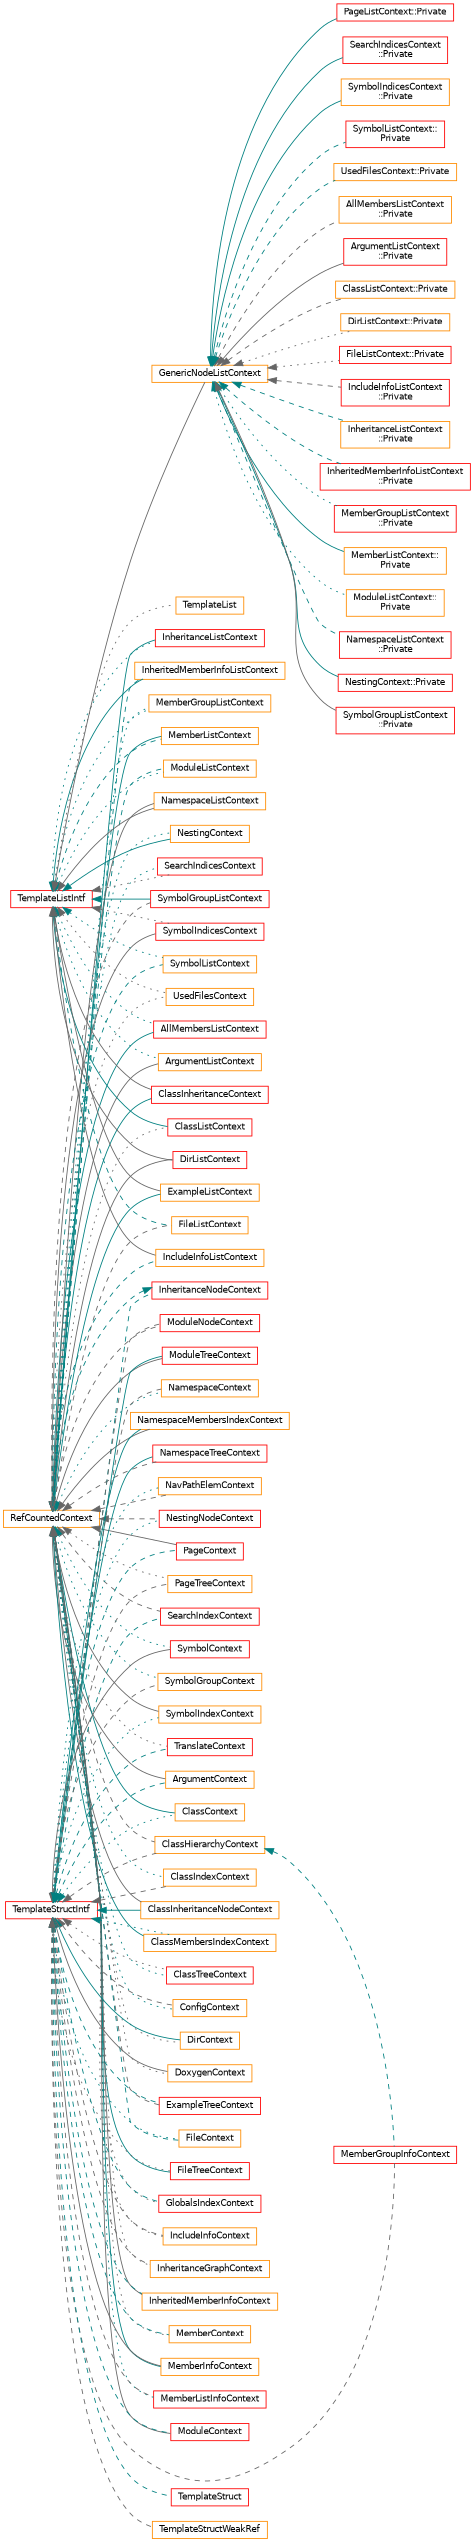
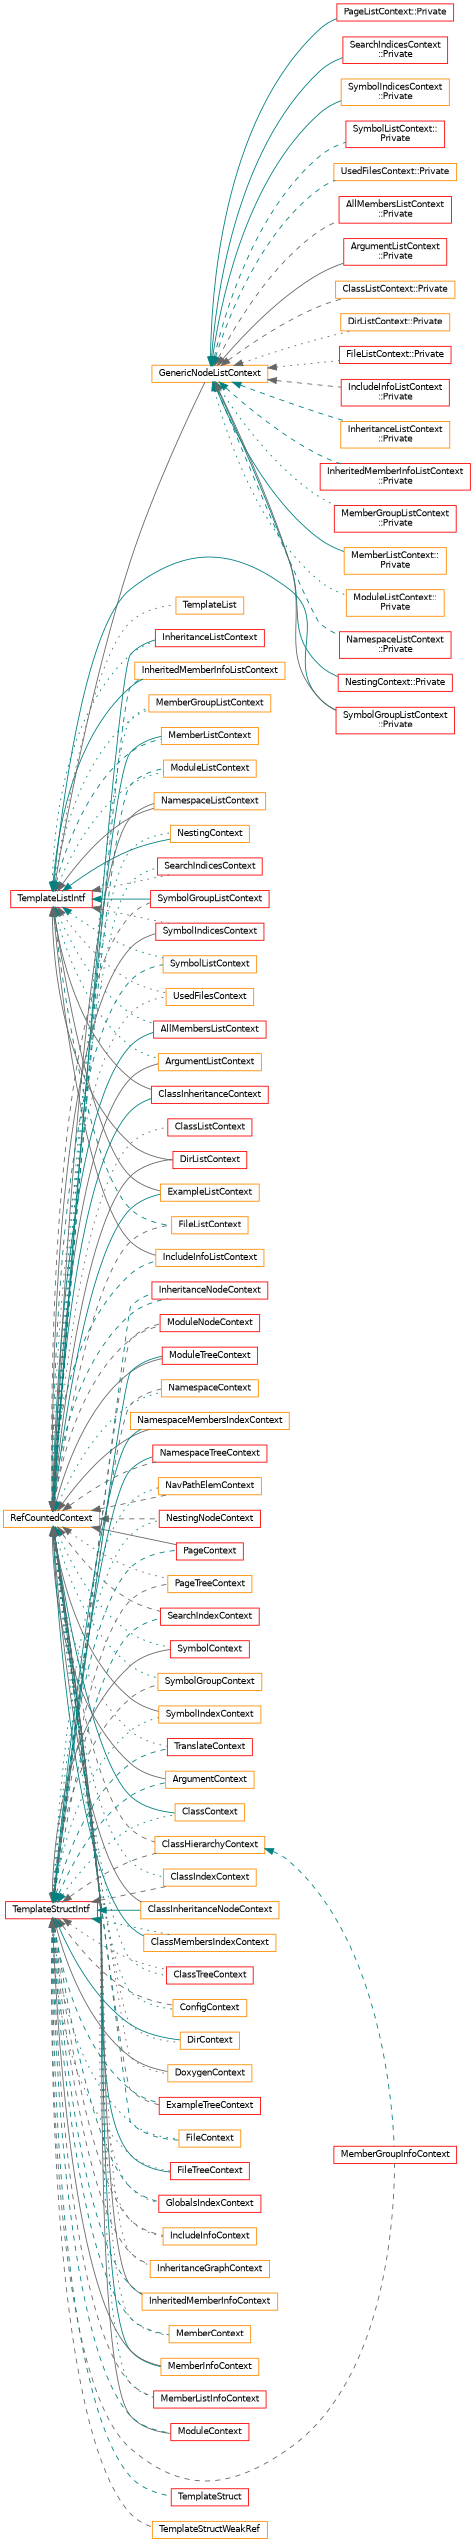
  digraph {
    rankdir=LR
    node [color=darkorange fillcolor=white fontname=Helvetica fontsize=10 shape=record style=filled]
    edge [color=teal dir=back fontname=Helvetica fontsize=10 labelfontname=Helvetica labelfontsize=10 style=dashed]
    n1 [height=0.2 label=RefCountedContext width=0.4]
    n2 [color=red height=0.2 label=AllMembersListContext width=0.4]
    n3 [height=0.2 label=ArgumentContext width=0.4]
    n4 [height=0.2 label=ArgumentListContext width=0.4]
    n5 [height=0.2 label=ClassContext width=0.4]
    n6 [height=0.2 label=ClassHierarchyContext width=0.4]
    n7 [height=0.2 label=ClassIndexContext width=0.4]
    n8 [color=red height=0.2 label=ClassInheritanceContext width=0.4]
    n9 [height=0.2 label=ClassInheritanceNodeContext width=0.4]
    n10 [color=red height=0.2 label=ClassListContext width=0.4]
    n11 [height=0.2 label=ClassMembersIndexContext width=0.4]
    n12 [color=red height=0.2 label=ClassTreeContext width=0.4]
    n13 [height=0.2 label=ConfigContext width=0.4]
    n14 [height=0.2 label=DirContext width=0.4]
    n15 [color=red height=0.2 label=DirListContext width=0.4]
    n16 [height=0.2 label=DoxygenContext width=0.4]
    n17 [height=0.2 label=ExampleListContext width=0.4]
    n18 [color=red height=0.2 label=ExampleTreeContext width=0.4]
    n19 [height=0.2 label=FileContext width=0.4]
    n20 [height=0.2 label=FileListContext width=0.4]
    n21 [color=red height=0.2 label=FileTreeContext width=0.4]
    n22 [color=red height=0.2 label=GlobalsIndexContext width=0.4]
    n23 [height=0.2 label=IncludeInfoContext width=0.4]
    n24 [height=0.2 label=IncludeInfoListContext width=0.4]
    n25 [height=0.2 label=InheritanceGraphContext width=0.4]
    n26 [color=red height=0.2 label=InheritanceListContext width=0.4]
    n27 [color=red height=0.2 label=InheritanceNodeContext width=0.4]
    n28 [height=0.2 label=InheritedMemberInfoContext width=0.4]
    n29 [height=0.2 label=InheritedMemberInfoListContext width=0.4]
    n30 [height=0.2 label=MemberContext width=0.4]
    n31 [height=0.2 label=MemberGroupListContext width=0.4]
    n32 [height=0.2 label=MemberInfoContext width=0.4]
    n33 [height=0.2 label=MemberListContext width=0.4]
    n34 [color=red height=0.2 label=MemberListInfoContext width=0.4]
    n35 [color=red height=0.2 label=ModuleContext width=0.4]
    n36 [height=0.2 label=ModuleListContext width=0.4]
    n37 [color=red height=0.2 label=ModuleNodeContext width=0.4]
    n38 [color=red height=0.2 label=ModuleTreeContext width=0.4]
    n39 [height=0.2 label=NamespaceContext width=0.4]
    n40 [height=0.2 label=NamespaceListContext width=0.4]
    n41 [height=0.2 label=NamespaceMembersIndexContext width=0.4]
    n42 [color=red height=0.2 label=NamespaceTreeContext width=0.4]
    n43 [height=0.2 label=NavPathElemContext width=0.4]
    n44 [height=0.2 label=NestingContext width=0.4]
    n45 [color=red height=0.2 label=NestingNodeContext width=0.4]
    n46 [color=red height=0.2 label=PageContext width=0.4]
    n47 [height=0.2 label=PageTreeContext width=0.4]
    n48 [color=red height=0.2 label=SearchIndexContext width=0.4]
    n49 [color=red height=0.2 label=SearchIndicesContext width=0.4]
    n50 [color=red height=0.2 label=SymbolContext width=0.4]
    n51 [height=0.2 label=SymbolGroupContext width=0.4]
    n52 [color=red height=0.2 label=SymbolGroupListContext width=0.4]
    n53 [height=0.2 label=SymbolIndexContext width=0.4]
    n54 [color=red height=0.2 label=SymbolIndicesContext width=0.4]
    n55 [height=0.2 label=SymbolListContext width=0.4]
    n56 [color=red height=0.2 label=TranslateContext width=0.4]
    n57 [height=0.2 label=UsedFilesContext width=0.4]
    n58 [color=red height=0.2 label=MemberGroupInfoContext width=0.4]
    n59 [color=red height=0.2 label=TemplateListIntf width=0.4]
    n60 [height=0.2 label=GenericNodeListContext width=0.4]
    n61 [height=0.2 label=TemplateList width=0.4]
-   n62 [height=0.2 label="AllMembersListContext\l::Private" width=0.4]
+   n62 [color=red height=0.2 label="AllMembersListContext\l::Private" width=0.4]
    n63 [color=red height=0.2 label="ArgumentListContext\l::Private" width=0.4]
    n64 [height=0.2 label="ClassListContext::Private" width=0.4]
    n65 [height=0.2 label="DirListContext::Private" width=0.4]
    n66 [color=red height=0.2 label="FileListContext::Private" width=0.4]
    n67 [color=red height=0.2 label="IncludeInfoListContext\l::Private" width=0.4]
    n68 [height=0.2 label="InheritanceListContext\l::Private" width=0.4]
    n69 [color=red height=0.2 label="InheritedMemberInfoListContext\l::Private" width=0.4]
    n70 [color=red height=0.2 label="MemberGroupListContext\l::Private" width=0.4]
    n71 [height=0.2 label="MemberListContext::\lPrivate" width=0.4]
    n72 [height=0.2 label="ModuleListContext::\lPrivate" width=0.4]
    n73 [color=red height=0.2 label="NamespaceListContext\l::Private" width=0.4]
    n74 [color=red height=0.2 label="NestingContext::Private" width=0.4]
    n75 [color=red height=0.2 label="PageListContext::Private" width=0.4]
    n76 [color=red height=0.2 label="SearchIndicesContext\l::Private" width=0.4]
    n77 [color=red height=0.2 label="SymbolGroupListContext\l::Private" width=0.4]
    n78 [height=0.2 label="SymbolIndicesContext\l::Private" width=0.4]
    n79 [color=red height=0.2 label="SymbolListContext::\lPrivate" width=0.4]
    n80 [height=0.2 label="UsedFilesContext::Private" width=0.4]
    n81 [color=red height=0.2 label=TemplateStructIntf width=0.4]
    n82 [color=red height=0.2 label=TemplateStruct width=0.4]
    n83 [height=0.2 label=TemplateStructWeakRef width=0.4]
    n1 -> n2 [style=solid]
    n1 -> n3 [color=gray40 style=solid]
    n1 -> n4 [color=gray40 style=solid]
    n1 -> n5 [style=solid]
    n1 -> n6 [color=gray40]
    n1 -> n7 [style=dotted]
    n1 -> n8 [style=solid]
    n1 -> n9 [color=gray40 style=solid]
    n1 -> n10 [color=gray40 style=dotted]
    n1 -> n11 [style=solid]
    n1 -> n12 [style=dotted]
    n1 -> n13 [style=dotted]
    n1 -> n14 [color=gray40 style=dotted]
    n1 -> n15 [color=gray40 style=solid]
    n1 -> n16 [color=gray40 style=dotted]
    n1 -> n17 [style=solid]
    n1 -> n18 [color=gray40]
    n1 -> n19
    n1 -> n20 [color=gray40]
    n1 -> n21 [style=solid]
    n1 -> n22 [color=gray40 style=dotted]
    n1 -> n23 [color=gray40 style=dotted]
    n1 -> n24
    n1 -> n25 [color=gray40 style=dotted]
    n1 -> n26 [style=solid]
-   n27 -> n1
+   n1 -> n27
    n1 -> n28 [color=gray40 style=solid]
    n1 -> n29
    n1 -> n30 [color=gray40 style=dotted]
    n1 -> n31 [style=dotted]
    n1 -> n32 [style=solid]
    n1 -> n33 [style=solid]
    n1 -> n34 [style=dotted]
    n1 -> n35 [color=gray40 style=solid]
    n1 -> n36
    n1 -> n37 [color=gray40]
    n1 -> n38 [color=gray40 style=solid]
    n1 -> n39 [style=dotted]
    n1 -> n40 [color=gray40 style=solid]
    n1 -> n41 [color=gray40 style=solid]
    n1 -> n42 [color=gray40]
    n1 -> n43 [color=gray40]
    n1 -> n44 [style=dotted]
    n1 -> n45 [color=gray40]
    n1 -> n46 [color=gray40 style=solid]
    n1 -> n47 [color=gray40 style=dotted]
    n1 -> n48 [color=gray40]
    n1 -> n49 [style=dotted]
    n1 -> n50 [style=dotted]
    n1 -> n51 [style=dotted]
    n1 -> n52 [color=gray40]
    n1 -> n53 [color=gray40 style=solid]
    n1 -> n54 [color=gray40 style=solid]
    n1 -> n55
    n1 -> n56 [color=gray40 style=dotted]
    n1 -> n57 [color=gray40 style=dotted]
    n6 -> n58
    n59 -> n2 [style=dotted]
    n59 -> n4 [style=dotted]
    n59 -> n8 [color=gray40 style=solid]
-   n59 -> n10 [style=solid]
+   n59 -> n77 [style=solid]
    n59 -> n15 [color=gray40 style=solid]
    n59 -> n17 [color=gray40 style=solid]
    n59 -> n20
    n59 -> n24 [color=gray40 style=solid]
    n59 -> n26 [style=dotted]
    n59 -> n29 [style=solid]
    n59 -> n31 [style=dotted]
    n59 -> n33
    n59 -> n36 [style=dotted]
    n59 -> n40 [color=gray40 style=solid]
    n59 -> n44 [style=solid]
    n59 -> n49 [color=gray40 style=dotted]
    n59 -> n52 [style=solid]
    n59 -> n54 [color=gray40 style=dotted]
    n59 -> n55 [style=dotted]
    n59 -> n57 [color=gray40 style=dotted]
    n59 -> n60 [color=gray40 style=solid]
    n59 -> n61 [color=gray40 style=dotted]
    n60 -> n62 [color=gray40]
    n60 -> n63 [color=gray40 style=solid]
    n60 -> n64 [color=gray40]
    n60 -> n65 [color=gray40 style=dotted]
    n60 -> n66 [color=gray40 style=dotted]
    n60 -> n67 [color=gray40]
    n60 -> n68
    n60 -> n69
    n60 -> n70 [style=dotted]
    n60 -> n71 [style=solid]
    n60 -> n72 [style=dotted]
    n60 -> n73
    n60 -> n74 [style=solid]
    n60 -> n75 [style=solid]
    n60 -> n76 [style=solid]
    n60 -> n77 [color=gray40 style=solid]
    n60 -> n78 [style=solid]
    n60 -> n79
    n60 -> n80
    n81 -> n3
    n81 -> n5 [style=dotted]
    n81 -> n6 [color=gray40]
    n81 -> n7 [color=gray40]
    n81 -> n9 [style=solid]
    n81 -> n11 [style=dotted]
    n81 -> n12 [color=gray40 style=dotted]
    n81 -> n13 [color=gray40]
    n81 -> n14 [style=solid]
    n81 -> n16 [color=gray40 style=solid]
    n81 -> n18
    n81 -> n19 [style=dotted]
    n81 -> n21 [color=gray40 style=dotted]
    n81 -> n22
    n81 -> n23 [color=gray40]
    n81 -> n25 [color=gray40]
    n81 -> n27
    n81 -> n28
    n81 -> n30
    n81 -> n32 [color=gray40 style=solid]
    n81 -> n34 [color=gray40]
    n81 -> n35
    n81 -> n37 [color=gray40]
    n81 -> n38 [style=solid]
    n81 -> n39 [color=gray40]
    n81 -> n41 [style=solid]
    n81 -> n42 [style=solid]
    n81 -> n43 [style=dotted]
    n81 -> n45 [style=dotted]
    n81 -> n46
    n81 -> n47 [color=gray40]
    n81 -> n48
    n81 -> n50 [color=gray40 style=solid]
    n81 -> n51 [color=gray40]
    n81 -> n53 [style=dotted]
    n81 -> n56
    n81 -> n58 [color=gray40]
    n81 -> n82
    n81 -> n83 [color=gray40]
  }
